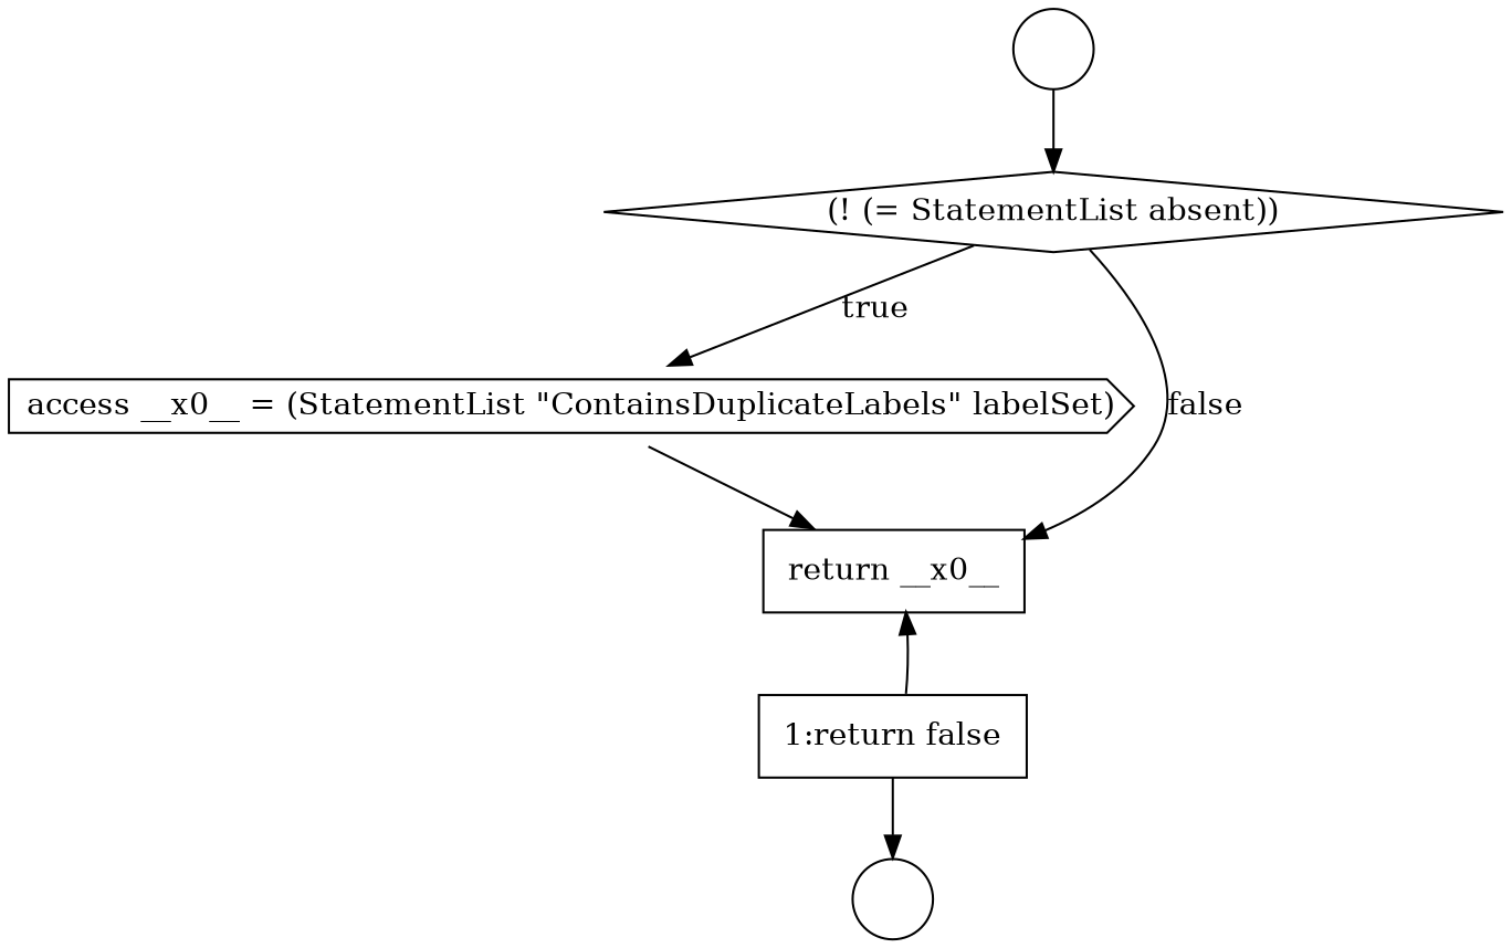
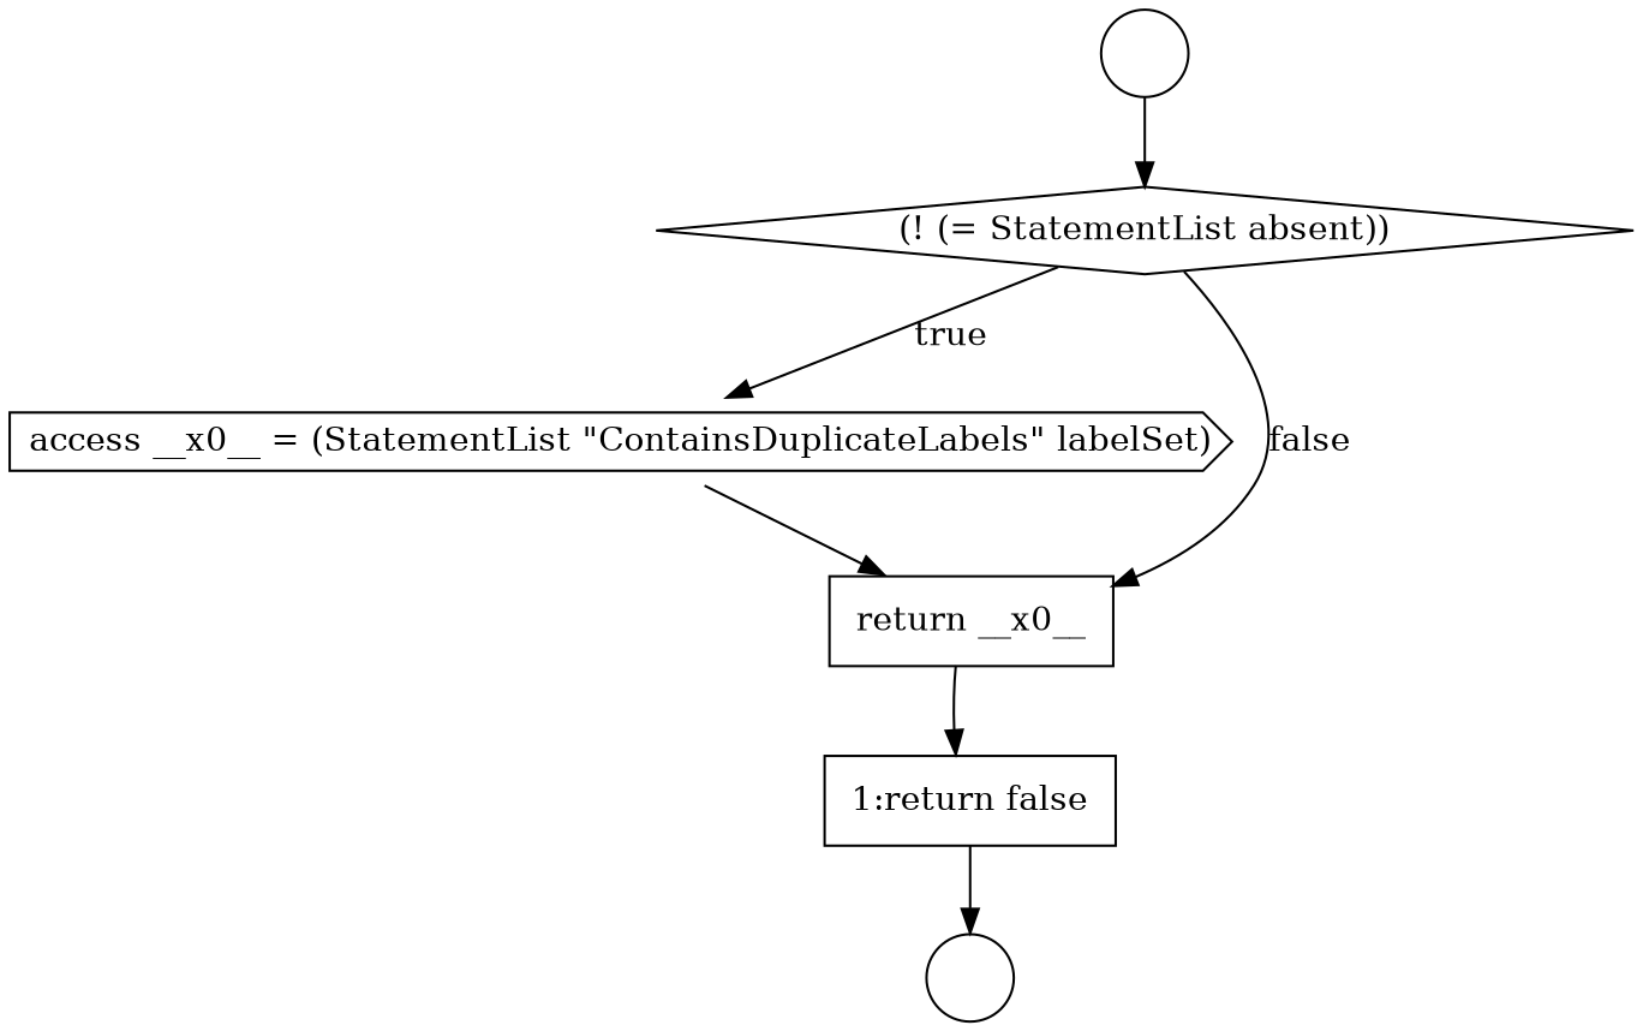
  digraph {
    node [color=black fillcolor=white shape=circle style=filled]
    edge [color=black]
    n1 [label=" "]
    n2 [label=<<font color="black">(! (= StatementList absent))</font>> shape=diamond]
    n3 [label=<<font color="black">access __x0__ = (StatementList &quot;ContainsDuplicateLabels&quot; labelSet)</font>> shape=cds]
    n4 [label=<<font color="black">     <table border="0" cellborder="1" cellspacing="0" cellpadding="10">       <tr><td align="left">return __x0__</td></tr>     </table>   </font>> margin=0 shape=none]
    n5 [label=<<font color="black">     <table border="0" cellborder="1" cellspacing="0" cellpadding="10">       <tr><td align="left">1:return false</td></tr>     </table>   </font>> margin=0 shape=none]
    n6 [label=" "]
    n1 -> n2
    n2 -> n3 [label=<<font color="black">true</font>>]
    n2 -> n4 [label=<<font color="black">false</font>>]
    n3 -> n4
-   n5 -> n4
+   n4 -> n5
    n5 -> n6
  }
